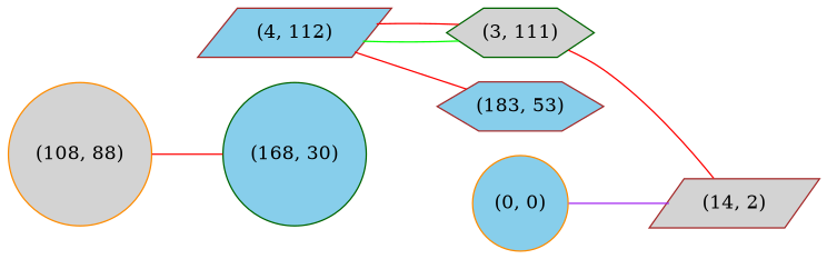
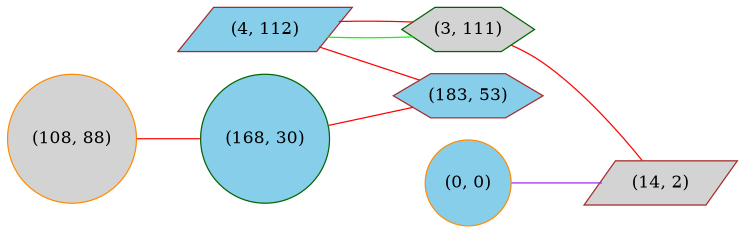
  graph {
    fontname="DejaVu Serif"
    rankdir=LR
    node [color=brown fillcolor=skyblue fontname="DejaVu Serif" shape=circle style=filled]
    edge [color=red fontname="DejaVu Serif" weight=1]
    "(4, 112)" [shape=parallelogram]
    "(3, 111)" [color=darkgreen fillcolor=lightgrey shape=hexagon]
    "(183, 53)" [shape=hexagon]
    "(14, 2)" [fillcolor=lightgrey shape=parallelogram]
    "(0, 0)" [color=darkorange]
    "(108, 88)" [color=darkorange fillcolor=lightgrey]
    "(168, 30)" [color=darkgreen]
    "(4, 112)" -- "(3, 111)" [color=green weight=2]
    "(4, 112)" -- "(3, 111)"
    "(4, 112)" -- "(183, 53)"
    "(3, 111)" -- "(14, 2)"
    "(0, 0)" -- "(14, 2)" [color=purple weight=4]
    "(108, 88)" -- "(168, 30)"
+   "(168, 30)" -- "(183, 53)"
  }
